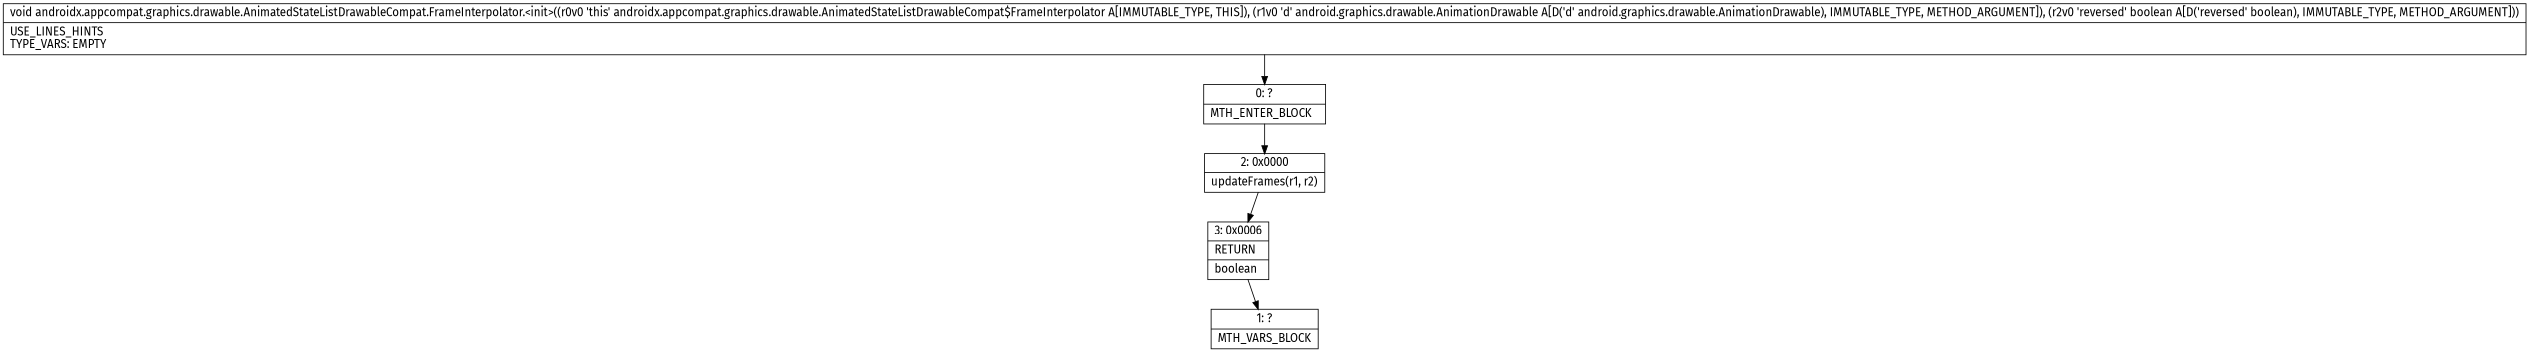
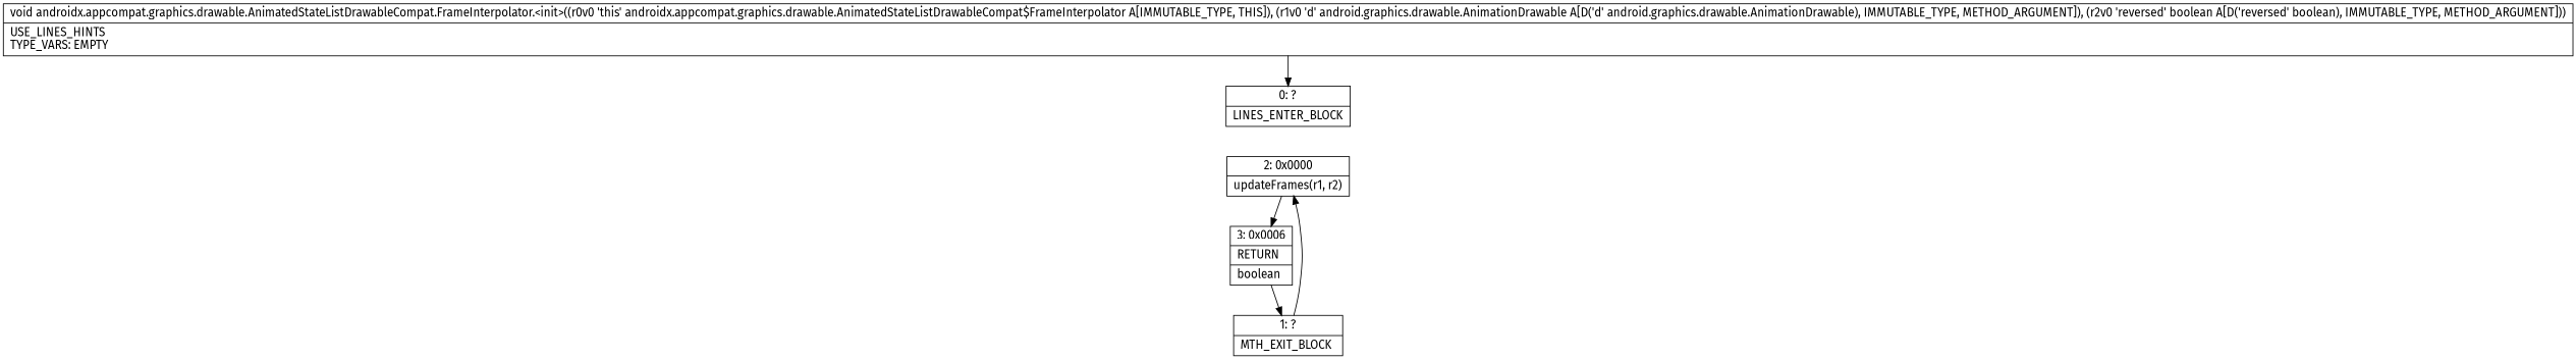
  digraph {
    fontname="Fira Sans"
    node [fontname="Fira Sans" shape=record]
    edge [fontname="Fira Sans"]
-   n1 [label="{0\:\ ?|MTH_ENTER_BLOCK\l}"]
+   n1 [label="{0\:\ ?|LINES_ENTER_BLOCK\l}"]
    n2 [label="{2\:\ 0x0000|updateFrames(r1, r2)\l}"]
    n3 [label="{3\:\ 0x0006|RETURN\l|boolean\l}"]
-   n4 [label="{1\:\ ?|MTH_VARS_BLOCK\l}"]
+   n4 [label="{1\:\ ?|MTH_EXIT_BLOCK\l}"]
    n5 [label="{void androidx.appcompat.graphics.drawable.AnimatedStateListDrawableCompat.FrameInterpolator.\<init\>((r0v0 'this' androidx.appcompat.graphics.drawable.AnimatedStateListDrawableCompat$FrameInterpolator A[IMMUTABLE_TYPE, THIS]), (r1v0 'd' android.graphics.drawable.AnimationDrawable A[D('d' android.graphics.drawable.AnimationDrawable), IMMUTABLE_TYPE, METHOD_ARGUMENT]), (r2v0 'reversed' boolean A[D('reversed' boolean), IMMUTABLE_TYPE, METHOD_ARGUMENT]))  | USE_LINES_HINTS\lTYPE_VARS: EMPTY\l}"]
-   n1 -> n2
+   n4 -> n2
    n2 -> n3
    n3 -> n4
    n5 -> n1
  }
